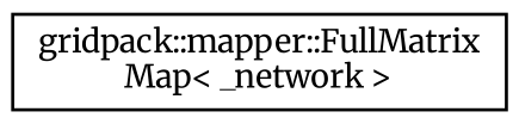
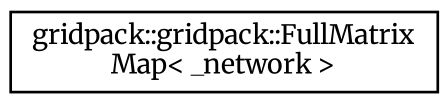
  digraph {
    rankdir=LR
    fontname=Merriweather
-   n1 [color=black fillcolor=white fontname=Merriweather fontsize=10 height=0.2 label="gridpack::mapper::FullMatrix\lMap\< _network \>" shape=record style=filled width=0.4]
+   n1 [color=black fillcolor=white fontname=Merriweather fontsize=10 height=0.2 label="gridpack::gridpack::FullMatrix\lMap\< _network \>" shape=record style=filled width=0.4]
  }
